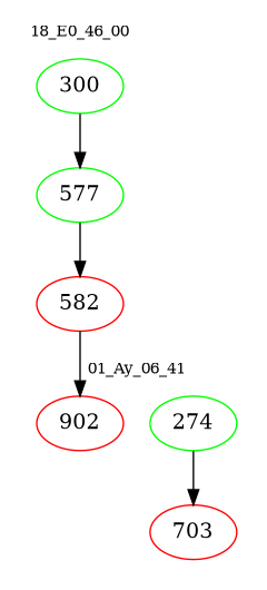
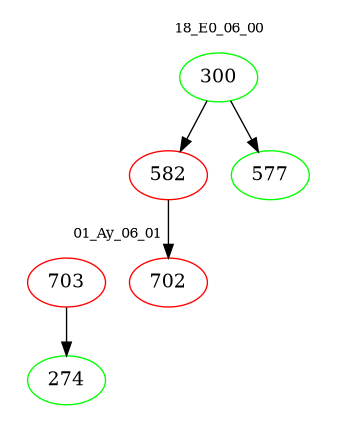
  digraph {
    node [color=green]
    edge [color=black]
    n1 [label=274]
-   n2 [color=red label=902]
+   n2 [color=red label=702]
    n3 [color=red label=703]
    n4 [label=300]
    n5 [color=red label=582]
    n6 [label=577]
    subgraph cluster_1 {
      color=white
      fontsize=10
-     label="01_Ay_06_41"
+     label="01_Ay_06_01"
      n1
      n2
      n3
    }
    subgraph cluster_2 {
      color=white
      fontsize=10
-     label="18_E0_46_00"
+     label="18_E0_06_00"
      n4
      n5
      n6
    }
-   n1 -> n3
-   n6 -> n5
+   n3 -> n1
+   n4 -> n5
    n4 -> n6
    n5 -> n2
  }
